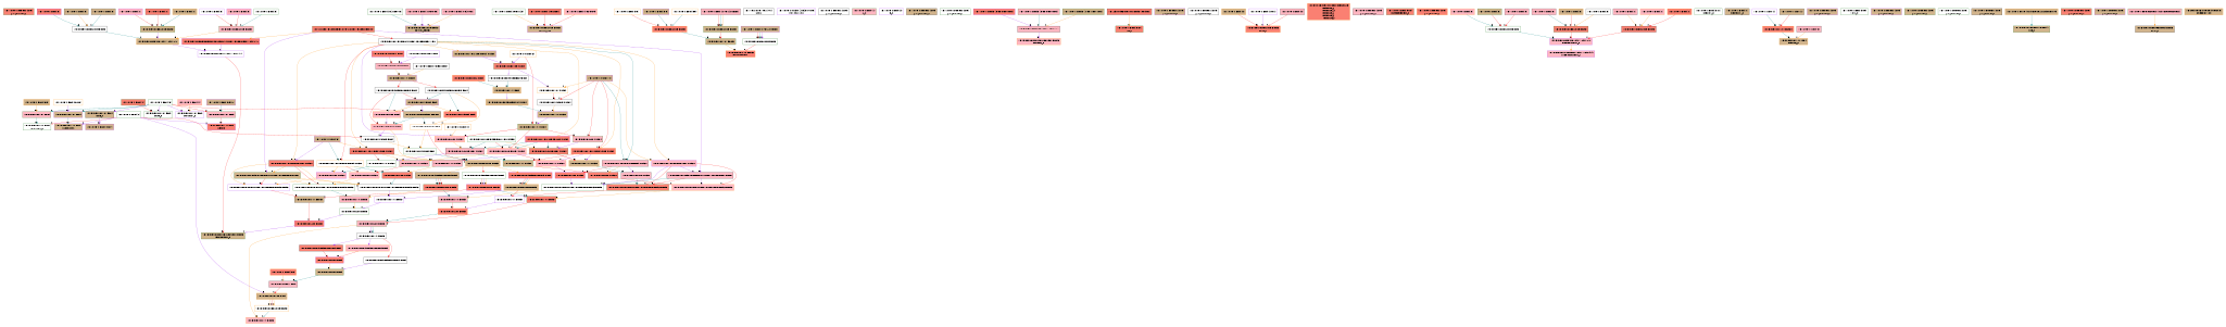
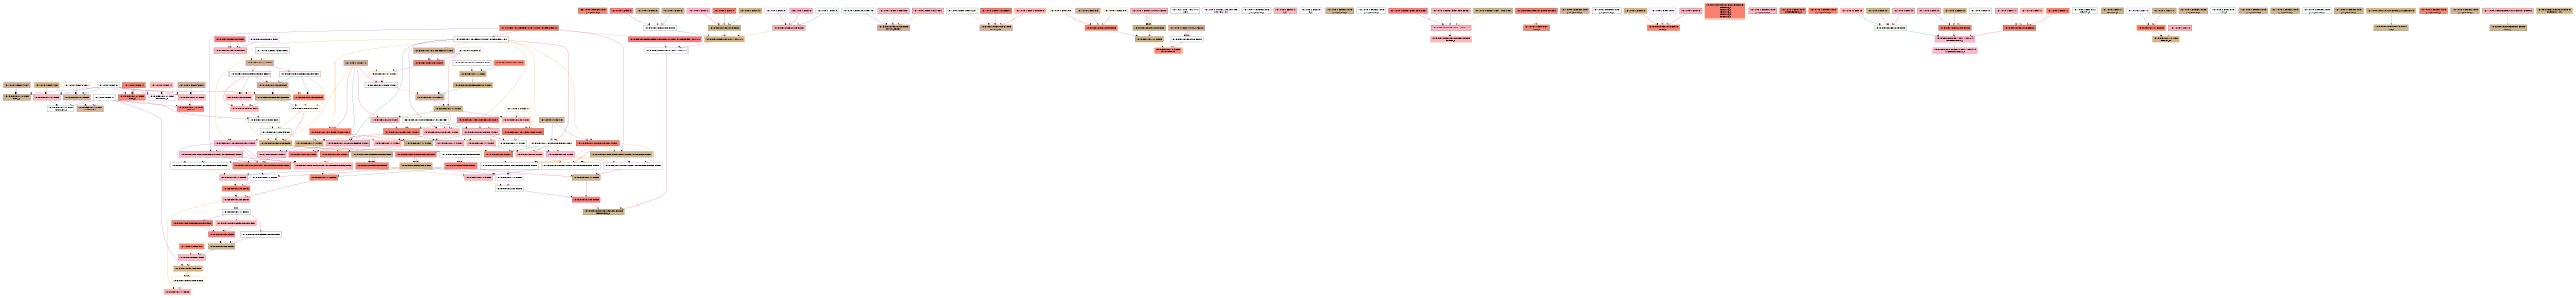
  digraph {
    fontname=Lato
    node [color=darkgreen fillcolor=tan fontname=Lato shape=box style=filled]
    edge [arrowhead=onormal color=red fontname=Lato headlabel=0]
    n1 [fillcolor=salmon label="VFXValue`1 Boolean (True)\n_vfx_enabled_a"]
    n2 [color=black label="VFXExpressionMax Float\nRate_a"]
    n3 [color=purple label="VFXValue`1 Float (2137)"]
    n4 [fillcolor=white label="VFXValue`1 Float (0)"]
    n5 [color=black label="VFXExpressionCondition Boolean"]
-   n6 [fillcolor=white label="VFXExpressionMax Float\nDrag_c"]
+   n6 [fillcolor=salmon label="VFXExpressionMax Float\nDrag_c"]
    n7 [fillcolor=lightpink label="VFXExpressionMax Float"]
    n8 [color=purple fillcolor=white label="VFXExpressionMax Float\nlacunarity_c"]
    n9 [color=purple label="VFXExpressionMax Float"]
    n10 [fillcolor=lightpink label="VFXExpressionMax Float"]
    n11 [color=darkorange fillcolor=white label="VFXExpressionBranch Float"]
    n12 [color=darkorange fillcolor=lightpink label="VFXExpressionBranch Float"]
    n13 [fillcolor=white label="VFXExpressionMin Float\nroughness_c"]
    n14 [color=purple label="VFXExpressionMin Float\nsmoothness"]
    n15 [color=purple fillcolor=salmon label="VFXExpressionMin Float\nmetallic"]
    n16 [color=purple label="VFXExpressionCombine Float3\nbounds_center"]
    n17 [fillcolor=white label="VFXValue`1 Float (-0,4135728)"]
    n18 [color=black fillcolor=lightpink label="VFXValue`1 Float (6,987898)"]
    n19 [color=black fillcolor=lightpink label="VFXValue`1 Float (2,047981)"]
    n20 [color=purple label="VFXExpressionCombine Float3\nbounds_size"]
    n21 [fillcolor=white label="VFXValue`1 Float (15,01149)"]
    n22 [color=black fillcolor=salmon label="VFXValue`1 Float (15,13302)"]
    n23 [color=darkorange fillcolor=lightpink label="VFXValue`1 Float (7,939795)"]
    n24 [color=darkorange fillcolor=salmon label="VFXExpressionMin Float3\nboundsPadding"]
    n25 [label="VFXExpressionMax Float3"]
    n26 [color=darkorange fillcolor=salmon label="VFXExpressionCombine Float3"]
    n27 [color=darkorange fillcolor=white label="VFXValue`1 Float (0,5)"]
    n28 [color=purple label="VFXValue`1 Float (0,5)"]
    n29 [color=darkorange fillcolor=white label="VFXValue`1 Float (0,5)"]
    n30 [label="VFXExpressionCombine Float3"]
    n31 [color=black fillcolor=lightpink label="VFXValue`1 Float (-1,701412E+38)"]
    n32 [fillcolor=white label="VFXExpressionCombine Float3"]
    n33 [color=purple label="VFXValue`1 Float (1,701412E+38)"]
    n34 [color=black fillcolor=white label="VFXMeshValue Mesh (776)\nmesh"]
    n35 [color=purple fillcolor=white label="VFXValue`1 Uint32 (4294967295)\nsubMeshMask"]
    n36 [color=black fillcolor=white label="VFXValue`1 Boolean (True)\n_vfx_enabled_a"]
    n37 [fillcolor=lightpink label="VFXValue`1 Float (1)\nA_a"]
    n38 [color=purple fillcolor=white label="VFXValue`1 Float (3)\nB_a"]
    n39 [color=black label="VFXValue`1 Boolean (True)\n_vfx_enabled_b"]
    n40 [label="VFXExpressionTransformPosition Float3\nreadPosition_b"]
    n41 [color=purple fillcolor=white label="VFXExpressionTransformMatrix Matrix4x4"]
    n42 [color=darkorange label="VFXExpressionTRSToMatrix Matrix4x4"]
    n43 [fillcolor=lightpink label="VFXExpressionCombine Float3"]
    n44 [color=purple fillcolor=white label="VFXValue`1 Float (0)"]
    n45 [color=purple fillcolor=lightpink label="VFXValue`1 Float (0)"]
    n46 [fillcolor=white label="VFXValue`1 Float (0)"]
    n47 [color=black fillcolor=white label="VFXExpressionCombine Float3"]
    n48 [color=purple fillcolor=salmon label="VFXValue`1 Float (0)"]
    n49 [color=black label="VFXValue`1 Float (0)"]
    n50 [color=black label="VFXValue`1 Float (0)"]
    n51 [label="VFXExpressionCombine Float3"]
    n52 [color=purple fillcolor=lightpink label="VFXValue`1 Float (1)"]
    n53 [color=black fillcolor=salmon label="VFXValue`1 Float (1)"]
    n54 [color=darkorange label="VFXValue`1 Float (1)"]
    n55 [color=purple fillcolor=salmon label="VFXExpressionRootBoneTransformFromSkinnedMeshRenderer Matrix4x4"]
    n56 [fillcolor=salmon label="VFXSkinnedMeshRendererValue SkinnedMeshRenderer (0)"]
    n57 [label="VFXExpressionVertexBufferFromSkinnedMeshRenderer Buffer"]
    n58 [color=black fillcolor=white label="VFXExpressionMeshFromSkinnedMeshRenderer Mesh"]
    n59 [color=black fillcolor=lightpink label="VFXExpressionVertexBufferFromSkinnedMeshRenderer Buffer"]
    n60 [fillcolor=white label="VFXExpressionSampleSkinnedMeshRendererFloat3 Float3"]
    n61 [color=black fillcolor=white label="VFXExpressionSampleSkinnedMeshRendererFloat3 Float3"]
    n62 [color=purple fillcolor=white label="VFXExpressionSampleSkinnedMeshRendererFloat3 Float3"]
    n63 [color=black fillcolor=salmon label="VFXExpressionMeshChannelInfos Uint32"]
    n64 [fillcolor=white label="VFXExpressionIndexBufferFromMesh Buffer"]
    n65 [color=purple label="VFXExpressionMeshIndexCount Uint32"]
    n66 [color=purple fillcolor=salmon label="VFXExpressionMeshIndexFormat Uint32"]
    n67 [color=black fillcolor=salmon label="VFXExpressionMeshVertexStride Uint32"]
    n68 [color=darkorange fillcolor=white label="VFXExpressionMeshChannelOffset Uint32"]
    n69 [color=purple fillcolor=lightpink label="VFXExpressionMeshChannelInfos Uint32"]
    n70 [color=darkorange fillcolor=salmon label="VFXExpressionMeshVertexStride Uint32"]
    n71 [color=black fillcolor=lightpink label="VFXExpressionMeshChannelOffset Uint32"]
    n72 [fillcolor=white label="VFXExpressionSampleSkinnedMeshRendererFloat3 Float3"]
    n73 [fillcolor=salmon label="VFXExpressionSampleSkinnedMeshRendererFloat3 Float3"]
    n74 [color=darkorange fillcolor=lightpink label="VFXExpressionSampleSkinnedMeshRendererFloat3 Float3"]
    n75 [color=purple fillcolor=salmon label="VFXExpressionAdd Float3"]
    n76 [fillcolor=white label="VFXExpressionAdd Float3"]
    n77 [fillcolor=lightpink label="VFXExpressionMul Float3"]
    n78 [color=purple fillcolor=white label="VFXExpressionMul Float3"]
    n79 [color=black label="VFXExpressionMul Float3"]
    n80 [color=darkorange fillcolor=lightpink label="VFXExpressionSampleIndex Uint32"]
    n81 [fillcolor=salmon label="VFXExpressionSampleIndex Uint32"]
    n82 [color=black fillcolor=lightpink label="VFXExpressionSampleIndex Uint32"]
    n83 [fillcolor=salmon label="VFXExpressionDivide Uint32"]
    n84 [fillcolor=lightpink label="VFXExpressionMul Uint32"]
    n85 [color=black fillcolor=lightpink label="VFXExpressionMul Uint32"]
    n86 [fillcolor=white label="VFXExpressionMul Uint32"]
    n87 [color=darkorange fillcolor=lightpink label="VFXExpressionAdd Uint32"]
    n88 [color=black fillcolor=salmon label="VFXExpressionAdd Uint32"]
    n89 [color=purple fillcolor=lightpink label="VFXExpressionAdd Uint32"]
    n90 [color=darkorange fillcolor=lightpink label="VFXExpressionMul Uint32"]
    n91 [color=darkorange label="VFXExpressionMul Uint32"]
    n92 [label="VFXExpressionMul Uint32"]
    n93 [color=purple fillcolor=salmon label="VFXExpressionAdd Uint32"]
    n94 [color=black fillcolor=lightpink label="VFXExpressionAdd Uint32"]
    n95 [color=black fillcolor=salmon label="VFXExpressionAdd Uint32"]
    n96 [color=purple label="VFXValue`1 Uint32 (0)"]
    n97 [label="VFXExpressionMul Uint32"]
    n98 [fillcolor=lightpink label="VFXExpressionAdd Uint32"]
    n99 [color=darkorange fillcolor=lightpink label="VFXExpressionAdd Uint32"]
    n100 [color=purple label="VFXExpressionMin Uint32"]
    n101 [color=darkorange label="VFXExpressionCastFloatToUint Uint32"]
    n102 [color=darkorange label="VFXExpressionMul Float"]
    n103 [color=darkorange fillcolor=salmon label="VFXExpressionRandom Float"]
    n104 [color=black fillcolor=white label="VFXExpressionCastUintToFloat Float"]
    n105 [color=darkorange fillcolor=white label="VFXExpressionMax Uint32"]
    n106 [color=black fillcolor=white label="VFXExpressionSubtract Uint32"]
    n107 [color=darkorange fillcolor=white label="VFXValue`1 Uint32 (3)"]
    n108 [color=purple label="VFXValue`1 Uint32 (1)"]
    n109 [fillcolor=salmon label="VFXExpressionCombine Float3"]
    n110 [fillcolor=lightpink label="VFXExpressionMul Float3"]
    n111 [color=darkorange fillcolor=salmon label="VFXExpressionAdd Float3"]
    n112 [color=black label="VFXExpressionExtractComponent Float"]
    n113 [color=darkorange label="VFXExpressionCombine Float3"]
    n114 [color=purple fillcolor=salmon label="VFXExpressionExtractComponent Float"]
    n115 [fillcolor=white label="VFXExpressionExtractComponent Float"]
    n116 [color=darkorange label="VFXExpressionCombine Float3"]
    n117 [color=purple fillcolor=salmon label="VFXExpressionCombine Float3"]
    n118 [fillcolor=white label="VFXExpressionSubtract Float"]
    n119 [color=black fillcolor=white label="VFXExpressionSubtract Float"]
    n120 [color=purple label="VFXExpressionSubtract Float"]
    n121 [color=darkorange fillcolor=salmon label="VFXExpressionSubtract Float"]
    n122 [color=darkorange fillcolor=lightpink label="VFXExpressionAdd Float"]
    n123 [color=black fillcolor=white label="VFXExpressionExtractComponent Float"]
    n124 [color=purple label="VFXExpressionMul Float2"]
    n125 [color=black fillcolor=white label="VFXExpressionExtractComponent Float"]
    n126 [color=black fillcolor=lightpink label="VFXExpressionCombine Float2"]
    n127 [color=purple fillcolor=white label="VFXExpressionRandom Float"]
    n128 [color=purple fillcolor=salmon label="VFXExpressionRandom Float"]
    n129 [color=black fillcolor=white label="VFXValue`1 Float2 ((0.50, 0.50))"]
    n130 [fillcolor=white label="VFXValue`1 Float (1)"]
    n131 [color=darkorange label="VFXExpressionDivide Float"]
    n132 [color=darkorange fillcolor=white label="VFXExpressionCombine Float3"]
    n133 [color=purple fillcolor=white label="VFXExpressionMul Float3"]
    n134 [color=darkorange fillcolor=white label="VFXValue`1 Uint32 (2)"]
    n135 [fillcolor=salmon label="VFXExpressionMul Float3"]
    n136 [fillcolor=lightpink label="VFXExpressionAdd Float3"]
    n137 [color=darkorange fillcolor=lightpink label="VFXExpressionMul Float3"]
    n138 [color=black fillcolor=white label="VFXExpressionMul Float3"]
    n139 [color=darkorange fillcolor=lightpink label="VFXExpressionExtractComponent Float"]
    n140 [color=black fillcolor=salmon label="VFXExpressionExtractComponent Float"]
    n141 [color=black fillcolor=white label="VFXExpressionExtractComponent Float"]
    n142 [color=black fillcolor=lightpink label="VFXExpressionPow Float"]
    n143 [label="VFXExpressionAdd Float"]
    n144 [color=purple fillcolor=salmon label="VFXExpressionAdd Float"]
    n145 [color=darkorange fillcolor=salmon label="VFXValue`1 Float (0,5)"]
    n146 [fillcolor=white label="VFXValue`1 Boolean (True)\n_vfx_enabled_c"]
    n147 [color=darkorange fillcolor=lightpink label="VFXExpressionTransformPosition Float3\nPosition_c"]
    n148 [color=black fillcolor=lightpink label="VFXExpressionTRSToMatrix Matrix4x4"]
    n149 [color=purple fillcolor=salmon label="VFXValue`1 Float3 ((0.00, 0.00, 0.00))"]
    n150 [fillcolor=lightpink label="VFXValue`1 Float3 ((0.00, 0.00, 0.00))"]
    n151 [label="VFXValue`1 Float3 ((1.00, 1.00, 1.00))"]
    n152 [color=black fillcolor=salmon label="VFXAttributeExpression Float3 (position)"]
    n153 [fillcolor=salmon label="VFXValue`1 Float (0,37)\nSize_d"]
    n154 [color=purple label="VFXValue`1 Boolean (True)\n_vfx_enabled_d"]
    n155 [color=black fillcolor=white label="VFXValue`1 Boolean (True)\n_vfx_enabled_a"]
    n156 [color=darkorange fillcolor=salmon label="VFXExpressionCombine Float3\nForce_a"]
    n157 [color=darkorange label="VFXValue`1 Float (0)"]
    n158 [color=purple fillcolor=white label="VFXValue`1 Float (-9,81)"]
    n159 [color=black fillcolor=lightpink label="VFXValue`1 Float (0)"]
    n160 [color=darkorange fillcolor=salmon label="VFXBuiltInExpression Float (DeltaTime)\ndeltaTime_a\ndeltaTime_b\ndeltaTime_c\ndeltaTime_e\ndeltaTime_f"]
    n161 [color=black fillcolor=lightpink label="VFXValue`1 Boolean (True)\n_vfx_enabled_b"]
    n162 [fillcolor=salmon label="VFXValue`1 Float (5,69)\ndragCoefficient_b"]
    n163 [color=darkorange fillcolor=salmon label="VFXValue`1 Boolean (True)\n_vfx_enabled_c"]
    n164 [color=purple fillcolor=lightpink label="VFXExpressionInverseTRSMatrix Matrix4x4\nInvFieldTransform_c"]
    n165 [color=purple fillcolor=lightpink label="VFXExpressionTRSToMatrix Matrix4x4\nFieldTransform_c"]
    n166 [fillcolor=white label="VFXExpressionCombine Float3"]
    n167 [color=darkorange fillcolor=lightpink label="VFXValue`1 Float (0)"]
    n168 [label="VFXValue`1 Float (0)"]
    n169 [color=black fillcolor=lightpink label="VFXValue`1 Float (0)"]
    n170 [fillcolor=salmon label="VFXExpressionCombine Float3"]
    n171 [color=black fillcolor=lightpink label="VFXValue`1 Float (0)"]
    n172 [color=darkorange label="VFXValue`1 Float (0)"]
    n173 [color=black fillcolor=white label="VFXValue`1 Float (0)"]
    n174 [color=black fillcolor=salmon label="VFXExpressionCombine Float3"]
    n175 [color=black fillcolor=lightpink label="VFXValue`1 Float (1)"]
    n176 [color=darkorange fillcolor=lightpink label="VFXValue`1 Float (1)"]
    n177 [color=darkorange fillcolor=salmon label="VFXValue`1 Float (1)"]
    n178 [fillcolor=white label="VFXValue`1 Float (3,16)\nIntensity_c"]
    n179 [fillcolor=salmon label="VFXValue`1 Float (1)"]
    n180 [color=black label="VFXValue`1 Float (1)\nfrequency_c"]
    n181 [color=darkorange label="VFXExpressionMin Int32\noctaves_c"]
    n182 [color=darkorange fillcolor=salmon label="VFXExpressionMax Float32"]
    n183 [color=purple fillcolor=white label="VFXValue`1 Int32 (1)"]
    n184 [color=black label="VFXValue`1 Int32 (1)"]
    n185 [color=black fillcolor=lightpink label="VFXValue`1 Int32 (8)"]
    n186 [color=darkorange label="VFXValue`1 Float (0,5)"]
    n187 [color=darkorange fillcolor=lightpink label="VFXValue`1 Float (2)"]
    n188 [color=purple label="VFXValue`1 Boolean (True)\n_vfx_enabled_d"]
    n189 [fillcolor=white label="VFXValue`1 Float (0,25)\nMass_d"]
    n190 [color=purple label="VFXValue`1 Boolean (True)\n_vfx_enabled_e"]
    n191 [label="VFXValue`1 Boolean (True)\n_vfx_enabled_f"]
    n192 [fillcolor=white label="VFXValue`1 Boolean (True)\n_vfx_enabled_g"]
    n193 [color=black label="VFXValue`1 Boolean (True)\n_vfx_enabled_a"]
    n194 [label="VFXExpressionBakeCurve Float4\nSize_a"]
    n195 [color=darkorange label="VFXValue`1 Curve (UnityEngine.AnimationCurve)"]
    n196 [fillcolor=salmon label="VFXValue`1 Boolean (True)\n_vfx_enabled_b"]
    n197 [color=purple label="VFXValue`1 Boolean (True)\n_vfx_enabled_c"]
    n198 [color=black label="VFXExpressionBakeGradient Float3\nColor_c"]
    n199 [fillcolor=lightpink label="VFXValue`1 ColorGradient (UnityEngine.Gradient)"]
    n200 [color=darkorange fillcolor=white label="VFXValue`1 Float (0,638)"]
    n201 [color=purple label="VFXValue`1 Float (0,524)"]
    n202 [color=darkorange label="VFXTexture2DValue Texture2D (0)\nbaseColorMap"]
-   n2 -> n3 [arrowhead=vee color=purple]
+   n3 -> n2 [arrowhead=vee color=purple]
    n4 -> n2 [arrowhead=normal color=purple headlabel=1]
    n4 -> n5 [headlabel=1]
    n4 -> n6 [color=purple headlabel=1]
    n4 -> n7 [arrowhead=normal color=teal headlabel=1]
    n4 -> n8 [arrowhead=vee color=purple headlabel=1]
    n4 -> n9 [arrowhead=normal color=teal headlabel=1]
    n4 -> n10 [arrowhead=normal headlabel=1]
    n5 -> n11 [color=teal]
    n5 -> n12 [arrowhead=normal color=teal]
    n7 -> n13 [arrowhead=normal color=teal]
    n9 -> n14 [arrowhead=vee color=teal]
    n10 -> n15
    n11 -> n113 [arrowhead=normal]
    n11 -> n118 [arrowhead=vee color=darkorange headlabel=1]
    n12 -> n113 [color=darkorange headlabel=1]
    n12 -> n119 [arrowhead=normal color=purple headlabel=1]
    n17 -> n16 [color=teal]
    n18 -> n16 [arrowhead=vee color=purple headlabel=1]
    n19 -> n16 [arrowhead=vee color=darkorange headlabel=2]
    n21 -> n20 [arrowhead=normal color=darkorange]
    n22 -> n20 [arrowhead=normal headlabel=1]
    n23 -> n20 [headlabel=2]
    n25 -> n24 [arrowhead=vee color=darkorange]
    n26 -> n25 [color=teal]
    n27 -> n26
    n28 -> n26 [color=teal headlabel=1]
    n29 -> n26 [color=teal headlabel=2]
    n30 -> n25 [arrowhead=vee headlabel=1]
    n31 -> n30 [arrowhead=vee]
    n31 -> n30 [arrowhead=vee color=teal headlabel=1]
    n31 -> n30 [color=darkorange headlabel=2]
    n32 -> n24 [headlabel=1]
    n33 -> n32 [arrowhead=normal]
    n33 -> n32 [arrowhead=normal color=teal headlabel=1]
    n33 -> n32 [arrowhead=vee color=purple headlabel=2]
    n41 -> n40 [arrowhead=vee]
    n42 -> n41 [arrowhead=vee color=purple]
    n43 -> n42 [arrowhead=vee color=darkorange]
    n44 -> n43 [arrowhead=vee]
    n45 -> n43 [headlabel=1]
    n46 -> n43 [color=teal headlabel=2]
    n47 -> n42 [color=teal headlabel=1]
    n48 -> n47 [arrowhead=normal color=teal]
    n49 -> n47 [arrowhead=vee color=darkorange headlabel=1]
    n50 -> n47 [color=teal headlabel=2]
    n51 -> n42 [arrowhead=normal color=purple headlabel=2]
    n52 -> n51
    n53 -> n51 [headlabel=1]
    n54 -> n51 [arrowhead=normal color=teal headlabel=2]
    n55 -> n41 [color=purple headlabel=1]
    n56 -> n55 [arrowhead=vee color=darkorange headlabel=""]
    n56 -> n57 [arrowhead=vee color=purple]
    n56 -> n58 [arrowhead=vee headlabel=""]
    n56 -> n59 [arrowhead=normal color=purple]
    n57 -> n60 [arrowhead=vee color=darkorange]
    n57 -> n61 [arrowhead=normal color=darkorange]
    n57 -> n62 [arrowhead=vee]
    n58 -> n63 [color=darkorange]
    n58 -> n64 [color=purple headlabel=""]
    n58 -> n65 [arrowhead=vee color=darkorange headlabel=""]
    n58 -> n66 [color=darkorange headlabel=""]
    n58 -> n67 [color=darkorange]
    n58 -> n68 [arrowhead=vee]
    n58 -> n69 [arrowhead=vee color=darkorange]
    n58 -> n70 [color=darkorange]
    n58 -> n71 [arrowhead=normal color=teal]
    n59 -> n72 [color=teal]
    n59 -> n73 [arrowhead=vee]
    n59 -> n74 [color=purple]
    n60 -> n77 [color=teal]
    n61 -> n78 [arrowhead=normal color=purple]
    n62 -> n79 [arrowhead=vee]
    n63 -> n57 [arrowhead=normal color=darkorange headlabel=1]
    n63 -> n60 [headlabel=2]
    n63 -> n61 [color=darkorange headlabel=2]
    n63 -> n62 [arrowhead=vee color=darkorange headlabel=2]
    n64 -> n80 [arrowhead=vee]
    n64 -> n81 [arrowhead=normal color=darkorange]
    n64 -> n82 [arrowhead=vee color=teal]
    n65 -> n83 [arrowhead=vee color=purple]
    n66 -> n80 [arrowhead=normal color=teal headlabel=2]
    n66 -> n81 [arrowhead=normal color=teal headlabel=2]
    n66 -> n82 [color=teal headlabel=2]
    n67 -> n84 [arrowhead=normal color=darkorange headlabel=1]
    n67 -> n85 [color=darkorange headlabel=1]
    n67 -> n86 [headlabel=1]
    n68 -> n87 [headlabel=1]
    n68 -> n88 [arrowhead=vee color=teal headlabel=1]
    n68 -> n89 [arrowhead=normal color=darkorange headlabel=1]
    n69 -> n59 [color=purple headlabel=1]
    n69 -> n72 [arrowhead=vee color=purple headlabel=2]
    n69 -> n73 [headlabel=2]
    n69 -> n74 [headlabel=2]
    n70 -> n90 [color=purple headlabel=1]
    n70 -> n91 [arrowhead=normal color=purple headlabel=1]
    n70 -> n92 [arrowhead=normal headlabel=1]
    n71 -> n93 [arrowhead=normal headlabel=1]
    n71 -> n94 [arrowhead=vee color=purple headlabel=1]
    n71 -> n95 [arrowhead=normal color=darkorange headlabel=1]
    n72 -> n110 [color=darkorange]
    n73 -> n133
    n74 -> n135 [arrowhead=vee color=darkorange]
    n75 -> n40 [color=purple headlabel=1]
    n76 -> n75 [color=purple]
    n77 -> n76 [arrowhead=normal color=darkorange]
    n78 -> n76 [color=purple headlabel=1]
    n79 -> n75 [headlabel=1]
    n80 -> n84 [arrowhead=normal color=darkorange]
    n80 -> n90 [arrowhead=normal]
    n81 -> n85 [color=purple]
    n81 -> n91 [arrowhead=normal]
    n82 -> n86 [color=purple]
    n82 -> n92 [arrowhead=normal color=teal]
-   n83 -> n104 [color=purple headlabel=""]
    n83 -> n105 [color=purple]
    n84 -> n87 [arrowhead=vee]
    n85 -> n88 [arrowhead=vee color=darkorange]
    n86 -> n89 [arrowhead=normal color=teal]
    n87 -> n60 [arrowhead=normal color=darkorange headlabel=1]
    n88 -> n61 [color=teal headlabel=1]
    n89 -> n62 [arrowhead=normal color=darkorange headlabel=1]
    n90 -> n93 [color=purple]
    n91 -> n94 [color=teal]
    n92 -> n95 [arrowhead=normal]
    n93 -> n72 [arrowhead=vee color=purple headlabel=1]
    n94 -> n73 [arrowhead=vee color=teal headlabel=1]
    n95 -> n74 [headlabel=1]
    n96 -> n63 [arrowhead=vee color=purple headlabel=1]
    n96 -> n67 [arrowhead=normal color=darkorange headlabel=1]
    n96 -> n68 [arrowhead=normal color=teal headlabel=1]
    n97 -> n80 [headlabel=1]
    n97 -> n98
    n97 -> n99
    n98 -> n81 [arrowhead=vee color=purple headlabel=1]
    n99 -> n82 [arrowhead=vee color=darkorange headlabel=1]
    n100 -> n97 [arrowhead=vee color=purple]
    n101 -> n100 [color=teal]
    n102 -> n101 [color=purple headlabel=""]
    n103 -> n102 [color=teal]
    n104 -> n102 [arrowhead=normal color=teal headlabel=1]
    n105 -> n106 [arrowhead=vee]
    n106 -> n100 [arrowhead=vee color=darkorange headlabel=1]
    n107 -> n83 [arrowhead=vee color=purple headlabel=1]
    n107 -> n97 [arrowhead=normal headlabel=1]
    n108 -> n69 [arrowhead=vee color=darkorange headlabel=1]
    n108 -> n70 [arrowhead=vee headlabel=1]
    n108 -> n71 [color=teal headlabel=1]
    n108 -> n98 [arrowhead=vee headlabel=1]
    n108 -> n105 [arrowhead=normal color=darkorange headlabel=1]
    n108 -> n106 [arrowhead=vee headlabel=1]
    n109 -> n77 [arrowhead=vee color=darkorange headlabel=1]
    n109 -> n110 [arrowhead=normal color=teal headlabel=1]
    n110 -> n111
    n111 -> n136 [arrowhead=normal color=teal]
    n112 -> n109 [arrowhead=vee color=teal]
    n112 -> n109 [arrowhead=normal headlabel=1]
    n112 -> n109 [arrowhead=normal headlabel=2]
    n113 -> n112 [color=darkorange headlabel=""]
    n113 -> n114 [arrowhead=normal color=darkorange headlabel=""]
    n113 -> n115 [arrowhead=normal headlabel=""]
    n114 -> n116
    n114 -> n116 [color=teal headlabel=1]
    n114 -> n116 [arrowhead=vee color=darkorange headlabel=2]
    n115 -> n117
    n115 -> n117 [color=purple headlabel=1]
    n115 -> n117 [arrowhead=vee color=darkorange headlabel=2]
    n116 -> n78 [color=purple headlabel=1]
    n116 -> n133 [arrowhead=vee headlabel=1]
    n117 -> n79 [headlabel=1]
    n117 -> n135 [arrowhead=vee color=teal headlabel=1]
    n118 -> n113 [arrowhead=normal color=teal headlabel=2]
    n119 -> n118 [arrowhead=normal color=darkorange]
    n120 -> n5 [arrowhead=vee color=purple]
    n120 -> n121 [arrowhead=normal color=darkorange headlabel=1]
    n120 -> n122 [color=darkorange headlabel=1]
    n121 -> n11 [color=darkorange headlabel=2]
    n122 -> n12 [color=purple headlabel=1]
    n123 -> n12 [arrowhead=normal headlabel=2]
    n123 -> n120
    n123 -> n122 [color=teal]
    n124 -> n123 [arrowhead=normal headlabel=""]
    n124 -> n125 [arrowhead=vee headlabel=""]
    n125 -> n11 [color=darkorange headlabel=1]
    n125 -> n120 [color=teal headlabel=1]
    n125 -> n121 [arrowhead=vee color=teal]
    n126 -> n124 [arrowhead=normal color=darkorange]
    n127 -> n126 [arrowhead=vee color=purple]
    n128 -> n126 [arrowhead=vee headlabel=1]
    n129 -> n124 [color=darkorange headlabel=1]
    n130 -> n13 [headlabel=1]
    n130 -> n14 [arrowhead=vee color=purple headlabel=1]
    n130 -> n15 [color=purple headlabel=1]
    n130 -> n119
    n130 -> n131 [color=purple]
    n131 -> n132 [color=darkorange]
    n131 -> n132 [headlabel=1]
    n131 -> n132 [arrowhead=vee color=darkorange headlabel=2]
    n132 -> n137 [color=teal headlabel=1]
    n133 -> n111 [color=purple headlabel=1]
    n134 -> n99 [color=darkorange headlabel=1]
    n135 -> n136 [arrowhead=vee headlabel=1]
    n136 -> n137 [arrowhead=normal color=darkorange]
    n136 -> n138 [color=purple]
    n136 -> n138 [arrowhead=normal color=teal headlabel=1]
    n138 -> n139 [arrowhead=vee color=purple headlabel=""]
    n138 -> n140 [arrowhead=normal color=purple headlabel=""]
    n138 -> n141 [arrowhead=vee headlabel=""]
    n139 -> n144
    n140 -> n144 [arrowhead=vee headlabel=1]
    n141 -> n143 [color=purple headlabel=1]
    n142 -> n131 [arrowhead=vee headlabel=1]
    n143 -> n142 [arrowhead=vee color=teal]
    n144 -> n143 [color=darkorange]
    n145 -> n142 [color=darkorange headlabel=1]
    n148 -> n147 [arrowhead=normal color=purple]
    n149 -> n148 [arrowhead=vee color=purple]
    n150 -> n148 [color=teal headlabel=1]
    n151 -> n148 [color=darkorange headlabel=2]
    n152 -> n153 [arrowhead=vee color=darkorange headlabel=1]
    n157 -> n156 [arrowhead=vee]
    n158 -> n156 [color=purple headlabel=1]
    n159 -> n156 [headlabel=2]
    n165 -> n164 [arrowhead=vee color=darkorange headlabel=""]
    n166 -> n165 [arrowhead=vee color=teal]
    n167 -> n166 [arrowhead=vee color=teal]
    n168 -> n166 [arrowhead=vee headlabel=1]
    n169 -> n166 [arrowhead=vee headlabel=2]
    n170 -> n165 [arrowhead=vee headlabel=1]
    n171 -> n170 [color=teal]
    n172 -> n170 [headlabel=1]
    n173 -> n170 [color=darkorange headlabel=2]
    n174 -> n165 [arrowhead=normal headlabel=2]
    n175 -> n174 [color=darkorange]
    n176 -> n174 [arrowhead=vee color=darkorange headlabel=1]
    n177 -> n174 [arrowhead=normal headlabel=2]
    n179 -> n6 [arrowhead=normal]
    n182 -> n181 [arrowhead=vee color=teal]
    n183 -> n182 [arrowhead=vee color=teal]
    n184 -> n182 [arrowhead=vee headlabel=1]
    n185 -> n181 [color=darkorange headlabel=1]
    n186 -> n7 [arrowhead=normal color=darkorange]
    n187 -> n8 [arrowhead=vee color=darkorange]
    n195 -> n194 [arrowhead=normal color=teal headlabel=""]
    n199 -> n198 [arrowhead=normal color=darkorange headlabel=""]
    n200 -> n9 [arrowhead=vee color=purple]
    n201 -> n10 [arrowhead=vee color=teal]
  }
